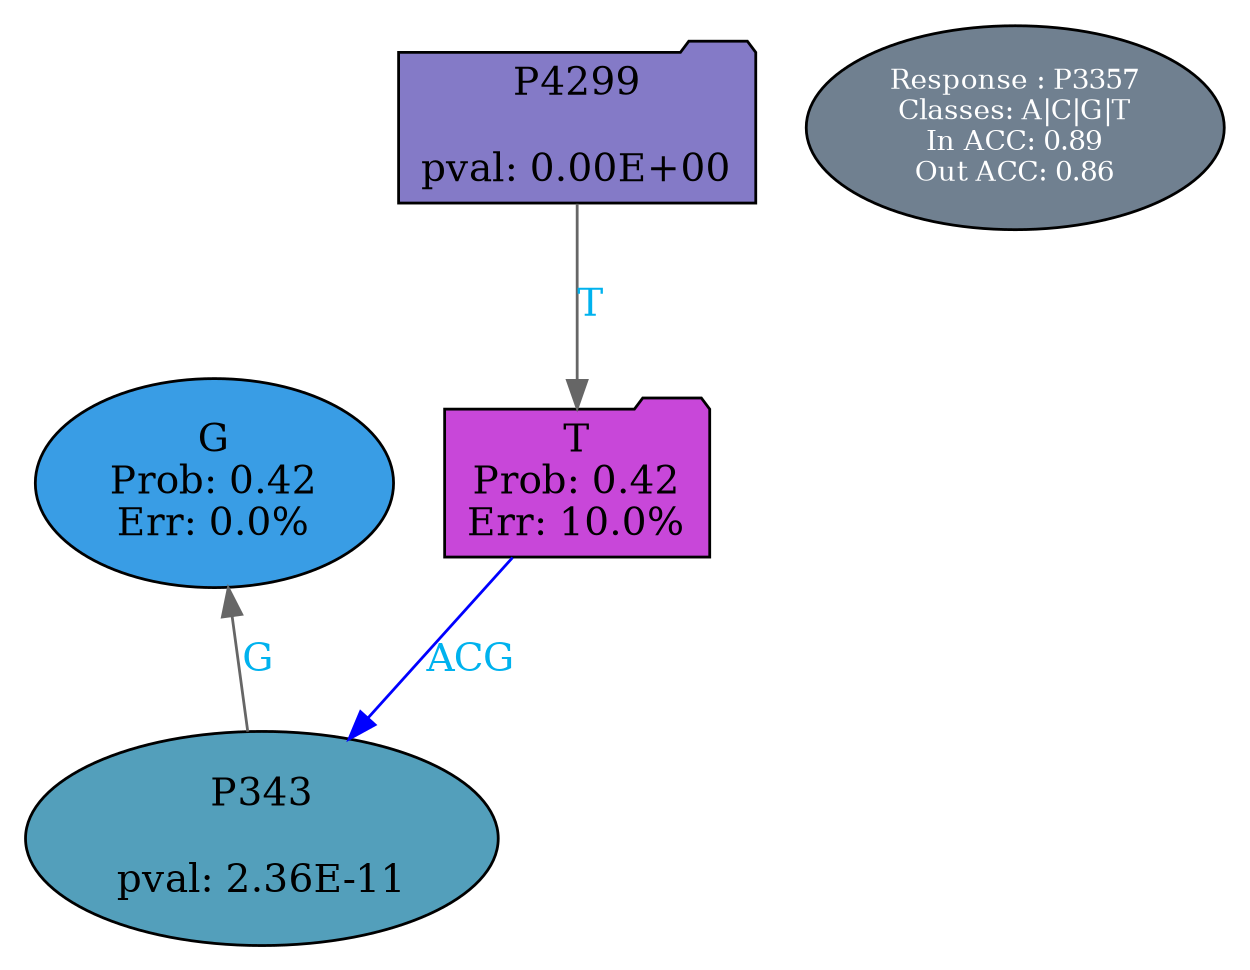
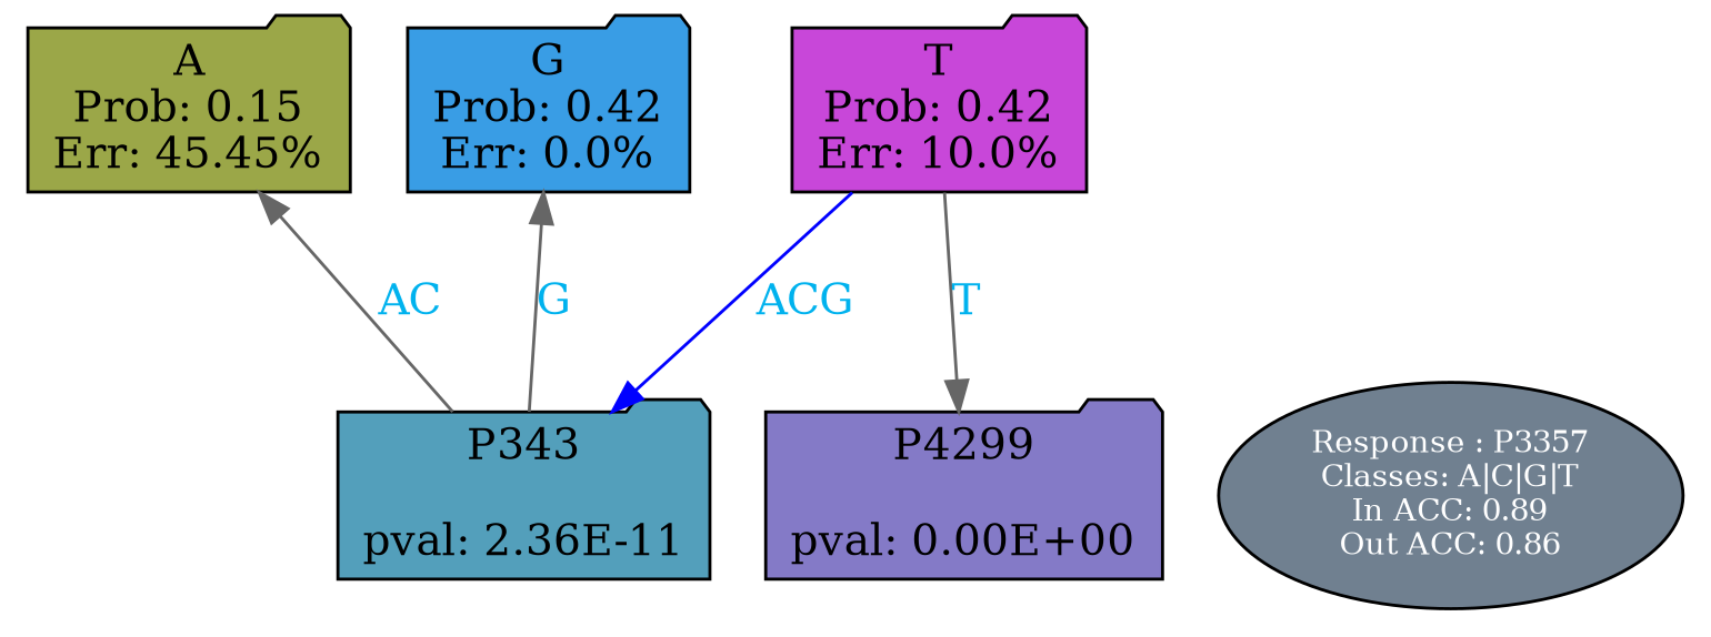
  digraph {
    fontname="DejaVu Serif"
    ranksep=equally
    splines=polylines
    node [color=black fontname="DejaVu Serif" shape=folder style="filled, rounded"]
    edge [color=gray40 fontcolor=deepskyblue2 fontname="DejaVu Serif"]
-   n2 [fillcolor="#399de5" label="G\nProb: 0.42\nErr: 0.0%" shape=ellipse]
+   n1 [fillcolor="#9ba748" label="A\nProb: 0.15\nErr: 45.45%"]
+   n2 [fillcolor="#399de5" label="G\nProb: 0.42\nErr: 0.0%"]
    n3 [fillcolor="#c847d9" label="T\nProb: 0.42\nErr: 10.0%"]
    n4 [align=left fillcolor=slategray fontcolor=white fontsize=10 label="Response : P3357\nClasses: A|C|G|T\nIn ACC: 0.89\nOut ACC: 0.86\n" shape=ellipse style=filled]
    n5 [fillcolor="#847ac7" label="P4299\n\npval: 0.00E+00"]
-   n6 [fillcolor="#539fbb" label="P343\n\npval: 2.36E-11" shape=ellipse]
+   n6 [fillcolor="#539fbb" label="P343\n\npval: 2.36E-11"]
    subgraph sub_1 {
      rank=same
+     n1
      n2
      n3
    }
    subgraph sub_2 {
      rank=same
      n4
      n5
    }
    n3 -> n6 [color=blue label=ACG]
-   n5 -> n3 [label=T]
+   n3 -> n5 [label=T]
+   n6 -> n1 [label=AC]
    n6 -> n2 [label=G]
  }
